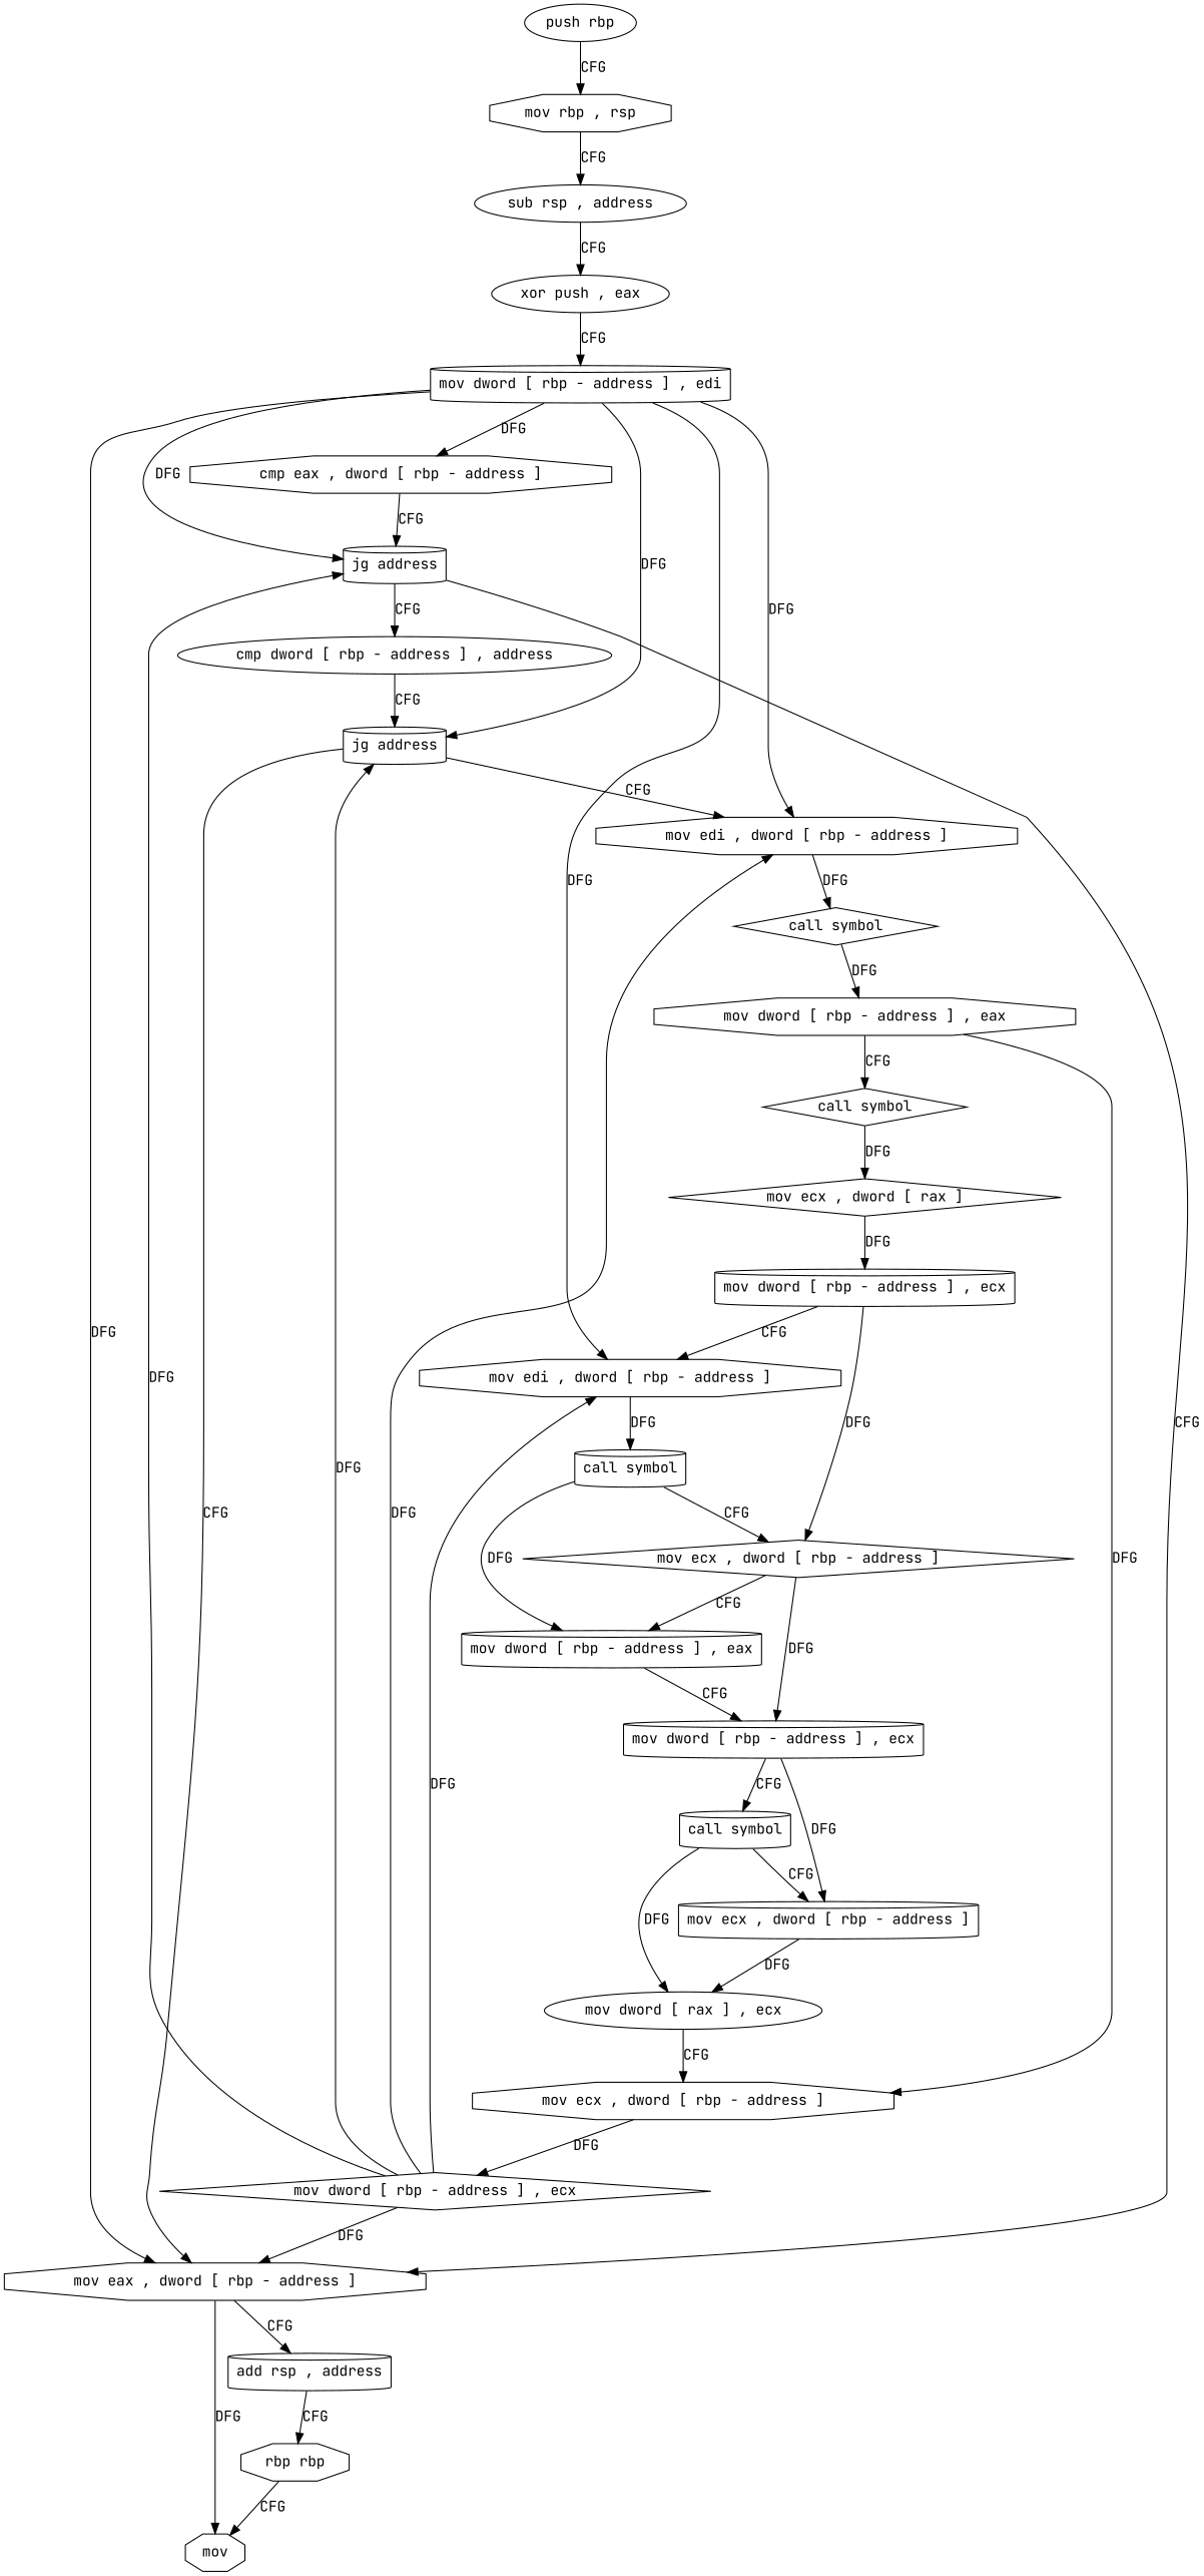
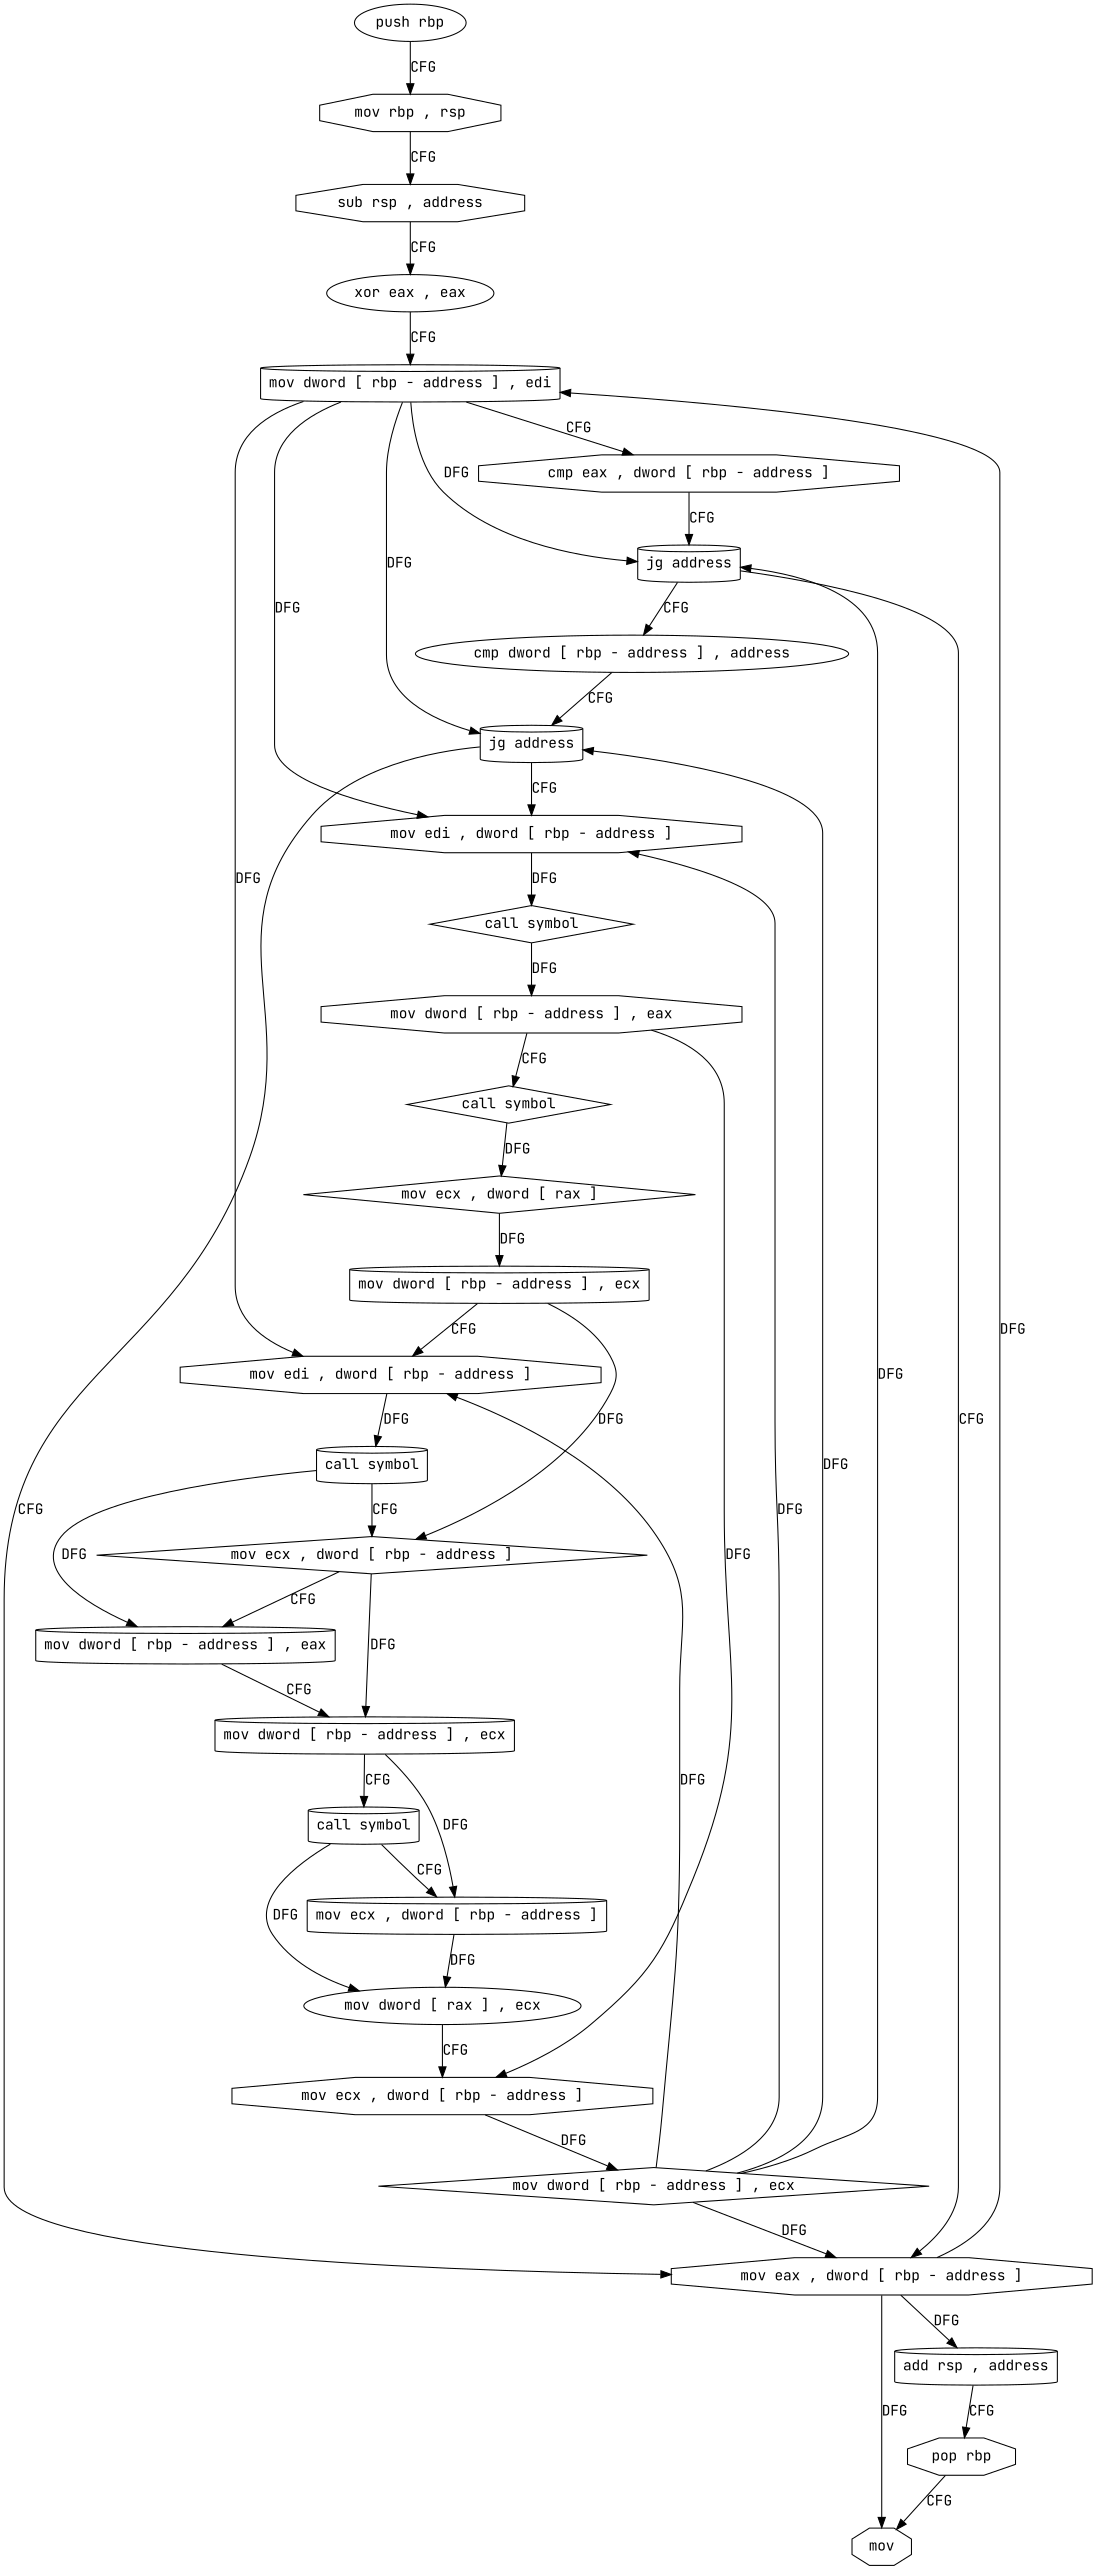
  digraph {
    fontname="JetBrains Mono"
    node [fontname="JetBrains Mono" shape=cylinder]
    edge [fontname="JetBrains Mono"]
    n1 [label="push rbp" shape=ellipse]
    n2 [label="mov rbp , rsp" shape=octagon]
-   n3 [label="sub rsp , address" shape=ellipse]
-   n4 [label="xor push , eax" shape=ellipse]
+   n3 [label="sub rsp , address" shape=octagon]
+   n4 [label="xor eax , eax" shape=ellipse]
    n5 [label="mov dword [ rbp - address ] , edi"]
    n6 [label="cmp eax , dword [ rbp - address ]" shape=octagon]
    n7 [label="jg address"]
    n8 [label="mov eax , dword [ rbp - address ]" shape=octagon]
    n9 [label="jg address"]
    n10 [label="mov edi , dword [ rbp - address ]" shape=octagon]
    n11 [label="mov edi , dword [ rbp - address ]" shape=octagon]
    n12 [label="cmp dword [ rbp - address ] , address" shape=ellipse]
    n13 [label="add rsp , address"]
    n14 [label=mov shape=octagon]
    n15 [label="call symbol" shape=diamond]
    n16 [label="call symbol"]
-   n17 [label="rbp rbp" shape=octagon]
+   n17 [label="pop rbp" shape=octagon]
    n18 [label="mov dword [ rbp - address ] , eax" shape=octagon]
    n19 [label="call symbol" shape=diamond]
    n20 [label="mov ecx , dword [ rbp - address ]" shape=octagon]
    n21 [label="mov ecx , dword [ rax ]" shape=diamond]
    n22 [label="mov dword [ rbp - address ] , ecx" shape=diamond]
    n23 [label="mov dword [ rbp - address ] , ecx"]
    n24 [label="mov ecx , dword [ rbp - address ]" shape=diamond]
    n25 [label="mov dword [ rbp - address ] , eax"]
    n26 [label="mov dword [ rbp - address ] , ecx"]
    n27 [label="call symbol"]
    n28 [label="mov ecx , dword [ rbp - address ]"]
    n29 [label="mov dword [ rax ] , ecx" shape=ellipse]
    n1 -> n2 [label=CFG]
    n2 -> n3 [label=CFG]
    n3 -> n4 [label=CFG]
    n4 -> n5 [label=CFG]
-   n5 -> n6 [label=DFG]
+   n5 -> n6 [label=CFG]
    n5 -> n7 [label=DFG]
-   n5 -> n8 [label=DFG]
+   n8 -> n5 [label=DFG]
    n5 -> n9 [label=DFG]
    n5 -> n10 [label=DFG]
    n5 -> n11 [label=DFG]
    n6 -> n7 [label=CFG]
    n7 -> n8 [label=CFG]
    n7 -> n12 [label=CFG]
-   n8 -> n13 [label=CFG]
+   n8 -> n13 [label=DFG]
    n8 -> n14 [label=DFG]
    n9 -> n8 [label=CFG]
    n9 -> n10 [label=CFG]
    n10 -> n15 [label=DFG]
    n11 -> n16 [label=DFG]
    n12 -> n9 [label=CFG]
    n13 -> n17 [label=CFG]
    n15 -> n18 [label=DFG]
    n16 -> n24 [label=CFG]
    n16 -> n25 [label=DFG]
    n17 -> n14 [label=CFG]
    n18 -> n19 [label=CFG]
    n18 -> n20 [label=DFG]
    n19 -> n21 [label=DFG]
    n20 -> n22 [label=DFG]
    n21 -> n23 [label=DFG]
    n22 -> n7 [label=DFG]
    n22 -> n8 [label=DFG]
    n22 -> n9 [label=DFG]
    n22 -> n10 [label=DFG]
    n22 -> n11 [label=DFG]
    n23 -> n11 [label=CFG]
    n23 -> n24 [label=DFG]
    n24 -> n25 [label=CFG]
    n24 -> n26 [label=DFG]
    n25 -> n26 [label=CFG]
    n26 -> n27 [label=CFG]
    n26 -> n28 [label=DFG]
    n27 -> n28 [label=CFG]
    n27 -> n29 [label=DFG]
    n28 -> n29 [label=DFG]
    n29 -> n20 [label=CFG]
  }
